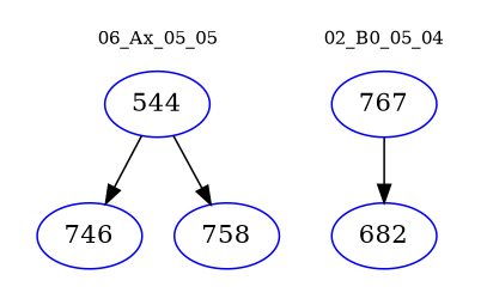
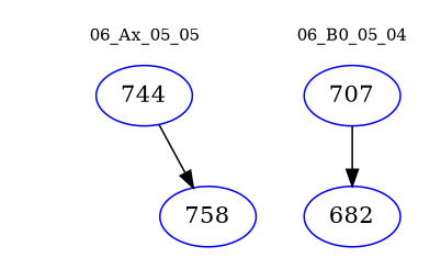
  digraph {
    node [color=blue]
    edge [color=black]
-   n1 [label=544]
-   n2 [label=746]
+   n1 [label=744]
    n3 [label=758]
-   n4 [label=767]
+   n4 [label=707]
    n5 [label=682]
    subgraph cluster_1 {
      color=white
      fontsize=10
      label="06_Ax_05_05"
      n1
-     n2
      n3
    }
    subgraph cluster_2 {
      color=white
      fontsize=10
-     label="02_B0_05_04"
+     label="06_B0_05_04"
      n4
      n5
    }
-   n1 -> n2
    n1 -> n3
    n4 -> n5
  }
